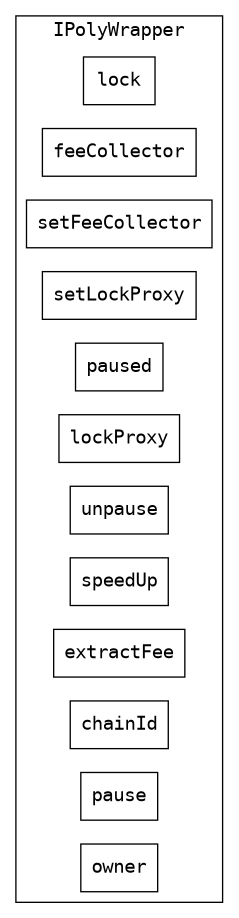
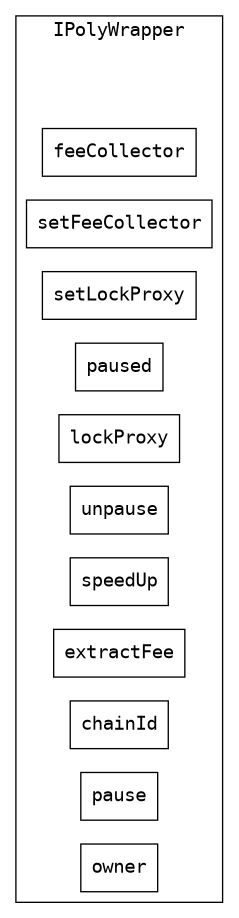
  strict digraph {
    rankdir=LR
    fontname="DejaVu Sans Mono"
    node [shape=box fontname="DejaVu Sans Mono"]
-   n1 [label=lock]
    n2 [label=feeCollector]
    n3 [label=setFeeCollector]
    n4 [label=setLockProxy]
    n5 [label=paused]
    n6 [label=lockProxy]
    n7 [label=unpause]
    n8 [label=speedUp]
    n9 [label=extractFee]
    n10 [label=chainId]
    n11 [label=pause]
    n12 [label=owner]
    subgraph cluster_1 {
      label=IPolyWrapper
-     n1
      n2
      n3
      n4
      n5
      n6
      n7
      n8
      n9
      n10
      n11
      n12
    }
    subgraph cluster_2 {
      label="[Solidity]"
    }
  }
